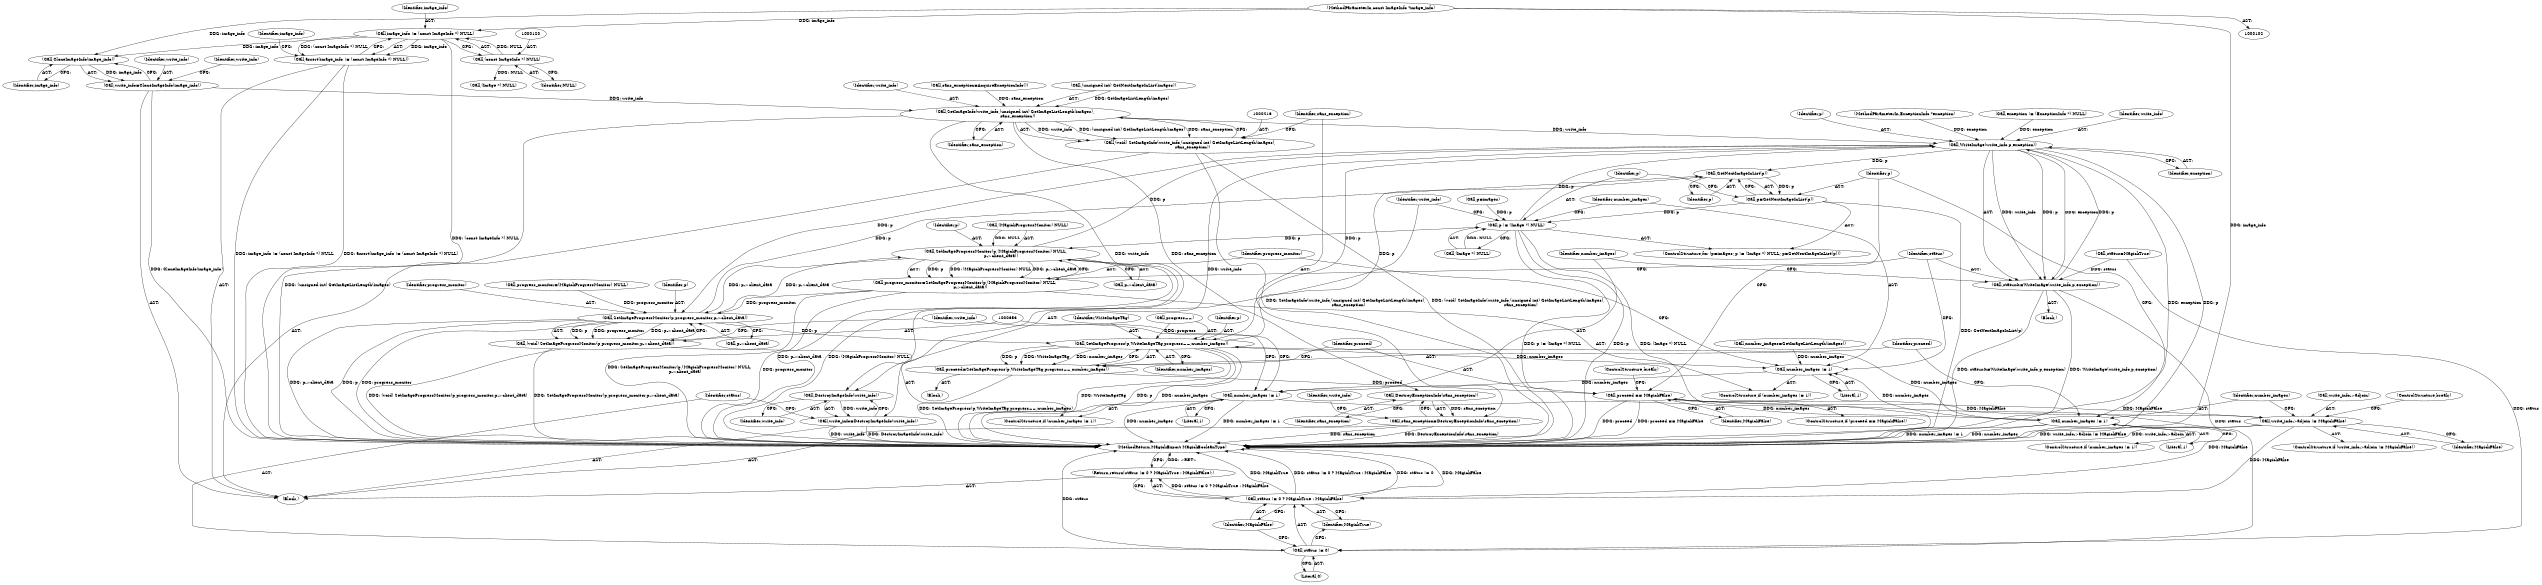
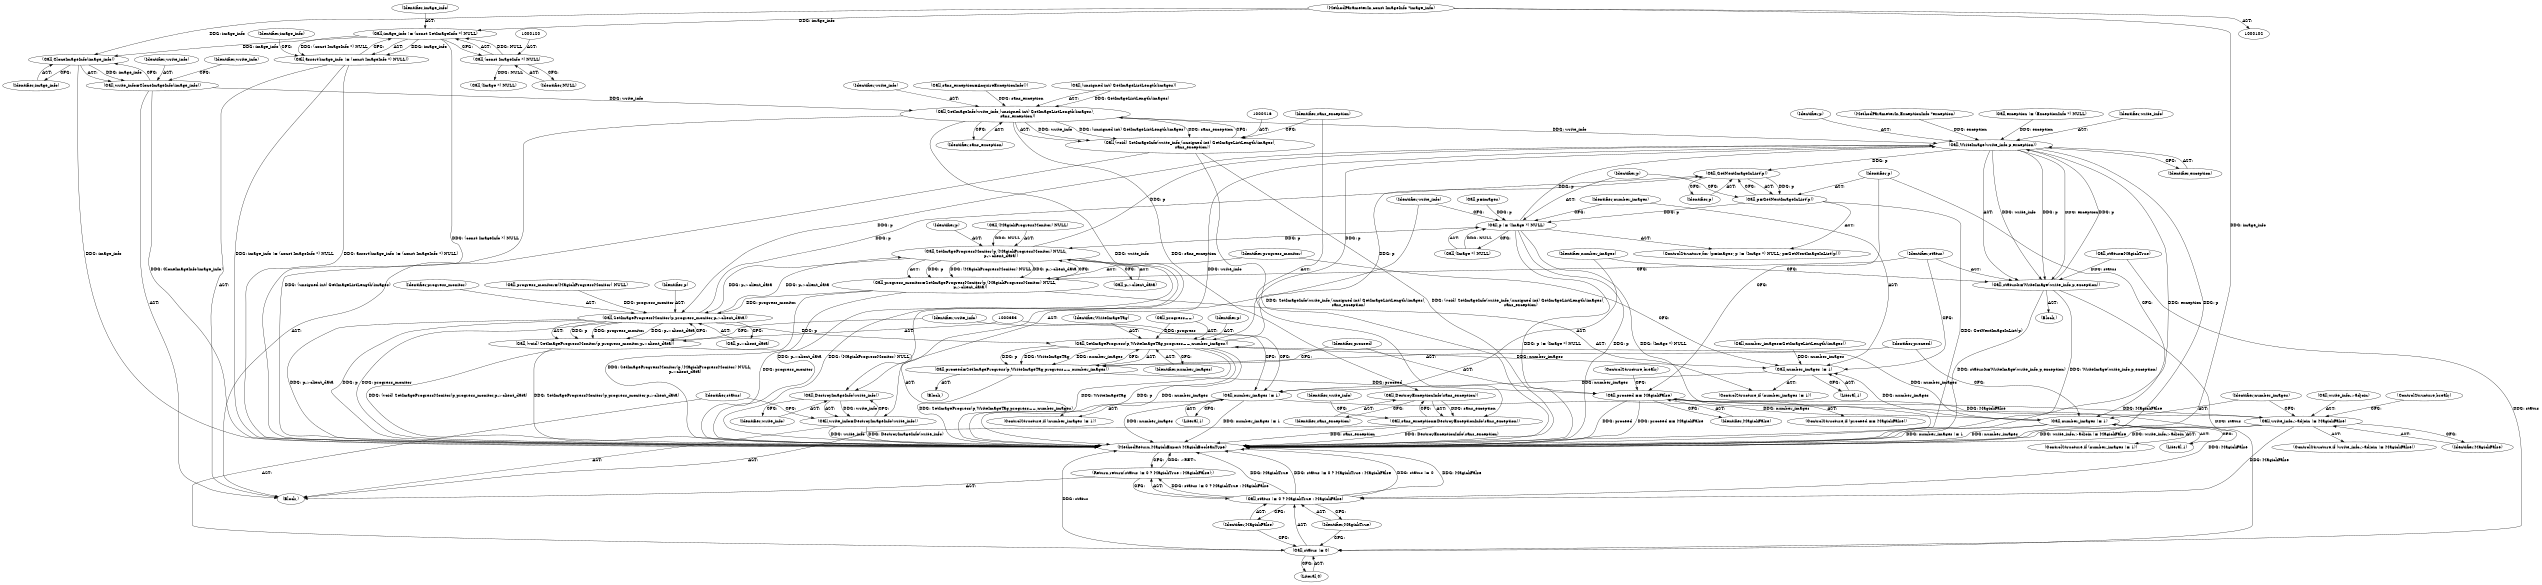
  digraph {
-   n1 [label="(Call,image_info != (const ImageInfo *) NULL)"]
+   n1 [label="(Call,image_info != (const SetImageInfo *) NULL)"]
    n2 [label="(Call,(const ImageInfo *) NULL)"]
    n3 [label="(Call,assert(image_info != (const ImageInfo *) NULL))"]
    n4 [label="(Call,CloneImageInfo(image_info))"]
    n5 [label="(MethodReturn,MagickExport MagickBooleanType)"]
    n6 [label="(Identifier,NULL)"]
    n7 [label="(Call,(Image *) NULL)"]
    n8 [label="(Block,)"]
    n9 [label="(Call,write_info=CloneImageInfo(image_info))"]
    n10 [label="(Identifier,image_info)"]
    n11 [label="(Return,return(status != 0 ? MagickTrue : MagickFalse);)"]
    n12 [label="(MethodParameterIn,const ImageInfo *image_info)"]
    1000102
    n14 [label="(Call,SetImageInfo(write_info,(unsigned int) GetImageListLength(images),\n    sans_exception))"]
    n15 [label="(Call,(void) SetImageInfo(write_info,(unsigned int) GetImageListLength(images),\n    sans_exception))"]
    n16 [label="(Call,DestroyExceptionInfo(sans_exception))"]
    n17 [label="(Call,WriteImage(write_info,p,exception))"]
    n18 [label="(Call,DestroyImageInfo(write_info))"]
    n19 [label="(Identifier,sans_exception)"]
    n20 [label="(Call,sans_exception=DestroyExceptionInfo(sans_exception))"]
    n21 [label="(Identifier,sans_exception)"]
    n22 [label="(Call,GetNextImageInList(p))"]
    n23 [label="(Call,SetImageProgressMonitor(p,progress_monitor,p->client_data))"]
    n24 [label="(Call,SetImageProgress(p,WriteImageTag,progress++,number_images))"]
    n25 [label="(Call,status&=WriteImage(write_info,p,exception))"]
    n26 [label="(Identifier,exception)"]
    n27 [label="(Call,write_info=DestroyImageInfo(write_info))"]
    n28 [label="(Identifier,write_info)"]
    n29 [label="(Call,p=GetNextImageInList(p))"]
    n30 [label="(Identifier,p)"]
    n31 [label="(Call,SetImageProgressMonitor(p,(MagickProgressMonitor) NULL,\n        p->client_data))"]
    n32 [label="(Call,(void) SetImageProgressMonitor(p,progress_monitor,p->client_data))"]
    n33 [label="(Call,p->client_data)"]
    n34 [label="(Call,number_images != 1)"]
    n35 [label="(Call,proceed=SetImageProgress(p,WriteImageTag,progress++,number_images))"]
    n36 [label="(Identifier,number_images)"]
    n37 [label="(Call,status != 0)"]
    n38 [label="(Block,)"]
    n39 [label="(Call,p != (Image *) NULL)"]
    n40 [label="(ControlStructure,for (p=images; p != (Image *) NULL; p=GetNextImageInList(p)))"]
    n41 [label="(Call,(Image *) NULL)"]
    n42 [label="(Call,progress_monitor=SetImageProgressMonitor(p,(MagickProgressMonitor) NULL,\n        p->client_data))"]
    n43 [label="(Call,p->client_data)"]
    n44 [label="(ControlStructure,if (number_images != 1))"]
    n45 [label="(ControlStructure,if (number_images != 1))"]
    n46 [label="(Call,number_images != 1)"]
    n47 [label="(Literal,1)"]
    n48 [label="(Call,proceed == MagickFalse)"]
    n49 [label="(Block,)"]
    n50 [label="(Call,number_images != 1)"]
    n51 [label="(Literal,1)"]
    n52 [label="(Literal,1)"]
    n53 [label="(ControlStructure,if (number_images != 1))"]
    n54 [label="(Call,write_info->adjoin != MagickFalse)"]
    n55 [label="(Call,status != 0 ? MagickTrue : MagickFalse)"]
    n56 [label="(Identifier,MagickFalse)"]
    n57 [label="(ControlStructure,if (proceed == MagickFalse))"]
    n58 [label="(Identifier,MagickFalse)"]
    n59 [label="(ControlStructure,if (write_info->adjoin != MagickFalse))"]
    n60 [label="(Identifier,MagickFalse)"]
    n61 [label="(Identifier,MagickTrue)"]
    n62 [label="(Literal,0)"]
-   n63 [label="(Call,(unsigned int) GetNextImageInList(images))"]
+   n63 [label="(Call,(unsigned int) GetImageListLength(images))"]
    n64 [label="(Identifier,write_info)"]
    n65 [label="(Identifier,proceed)"]
    n66 [label="(Identifier,status)"]
    n67 [label="(Identifier,write_info)"]
    n68 [label="(Identifier,write_info)"]
    n69 [label="(Call,progress++)"]
    n70 [label="(Identifier,progress_monitor)"]
    n71 [label="(Identifier,image_info)"]
    n72 [label="(Call,write_info->adjoin)"]
    n73 [label="(Call,p=images)"]
    n74 [label="(Call,sans_exception=AcquireExceptionInfo())"]
    n75 [label="(Identifier,p)"]
    n76 [label="(Identifier,number_images)"]
    n77 [label="(MethodParameterIn,ExceptionInfo *exception)"]
    n78 [label="(Call,(MagickProgressMonitor) NULL)"]
    n79 [label="(Identifier,write_info)"]
    n80 [label="(Call,progress_monitor=(MagickProgressMonitor) NULL)"]
    n81 [label="(Call,exception != (ExceptionInfo *) NULL)"]
    n82 [label="(ControlStructure,break;)"]
    n83 [label="(ControlStructure,break;)"]
    n84 [label="(Identifier,p)"]
    n85 [label="(Call,status=MagickTrue)"]
    n86 [label="(Identifier,write_info)"]
    n87 [label="(Identifier,p)"]
    n88 [label="(Identifier,number_images)"]
    n89 [label="(Identifier,p)"]
    n90 [label="(Identifier,sans_exception)"]
    n91 [label="(Identifier,p)"]
    n92 [label="(Identifier,write_info)"]
    n93 [label="(Identifier,image_info)"]
    n94 [label="(Identifier,proceed)"]
    n95 [label="(Identifier,write_info)"]
    n96 [label="(Call,number_images=GetImageListLength(images))"]
    n97 [label="(Identifier,WriteImageTag)"]
    n98 [label="(Identifier,progress_monitor)"]
    n99 [label="(Identifier,number_images)"]
    n100 [label="(Identifier,status)"]
    n101 [label="(Identifier,p)"]
    1000120
    1000216
    1000353
    n1 -> n2 [label="CFG: "]
    n1 -> n3 [label="AST: "]
    n1 -> n3 [label="DDG: image_info"]
    n1 -> n3 [label="DDG: (const ImageInfo *) NULL"]
    n1 -> n4 [label="DDG: image_info"]
    n1 -> n5 [label="DDG: (const ImageInfo *) NULL"]
    n2 -> n1 [label="AST: "]
    n2 -> n1 [label="DDG: NULL"]
    n2 -> n6 [label="CFG: "]
    n2 -> n7 [label="DDG: NULL"]
    n3 -> n1 [label="CFG: "]
    n3 -> n5 [label="DDG: image_info != (const ImageInfo *) NULL"]
    n3 -> n5 [label="DDG: assert(image_info != (const ImageInfo *) NULL)"]
    n3 -> n8 [label="AST: "]
+   n4 -> n5 [label="DDG: image_info"]
    n4 -> n9 [label="AST: "]
    n4 -> n9 [label="DDG: image_info"]
    n4 -> n10 [label="CFG: "]
    n5 -> n11 [label="CFG: "]
    n6 -> n2 [label="AST: "]
    n9 -> n4 [label="CFG: "]
    n9 -> n5 [label="DDG: CloneImageInfo(image_info)"]
    n9 -> n8 [label="AST: "]
    n9 -> n14 [label="DDG: write_info"]
    n10 -> n4 [label="AST: "]
    n11 -> n5 [label="DDG: <RET>"]
    n11 -> n8 [label="AST: "]
    n11 -> n55 [label="CFG: "]
    n12 -> n1 [label="DDG: image_info"]
    n12 -> n4 [label="DDG: image_info"]
    n12 -> n5 [label="DDG: image_info"]
    n12 -> 1000102 [label="AST: "]
    n14 -> n5 [label="DDG: (unsigned int) GetImageListLength(images)"]
    n14 -> n15 [label="AST: "]
    n14 -> n15 [label="DDG: write_info"]
    n14 -> n15 [label="DDG: (unsigned int) GetImageListLength(images)"]
    n14 -> n15 [label="DDG: sans_exception"]
    n14 -> n16 [label="DDG: sans_exception"]
    n14 -> n17 [label="DDG: write_info"]
    n14 -> n18 [label="DDG: write_info"]
    n14 -> n19 [label="CFG: "]
    n15 -> n5 [label="DDG: SetImageInfo(write_info,(unsigned int) GetImageListLength(images),\n    sans_exception)"]
    n15 -> n5 [label="DDG: (void) SetImageInfo(write_info,(unsigned int) GetImageListLength(images),\n    sans_exception)"]
    n15 -> n8 [label="AST: "]
    n15 -> n14 [label="CFG: "]
    n16 -> n20 [label="AST: "]
    n16 -> n20 [label="DDG: sans_exception"]
    n16 -> n21 [label="CFG: "]
    n17 -> n5 [label="DDG: exception"]
    n17 -> n5 [label="DDG: p"]
    n17 -> n18 [label="DDG: write_info"]
    n17 -> n22 [label="DDG: p"]
    n17 -> n23 [label="DDG: p"]
    n17 -> n24 [label="DDG: p"]
    n17 -> n25 [label="AST: "]
    n17 -> n25 [label="DDG: write_info"]
    n17 -> n25 [label="DDG: p"]
    n17 -> n25 [label="DDG: exception"]
    n17 -> n26 [label="CFG: "]
    n18 -> n27 [label="AST: "]
    n18 -> n27 [label="DDG: write_info"]
    n18 -> n28 [label="CFG: "]
    n19 -> n14 [label="AST: "]
    n20 -> n5 [label="DDG: sans_exception"]
    n20 -> n5 [label="DDG: DestroyExceptionInfo(sans_exception)"]
    n20 -> n8 [label="AST: "]
    n20 -> n16 [label="CFG: "]
    n21 -> n16 [label="AST: "]
    n22 -> n29 [label="AST: "]
    n22 -> n29 [label="DDG: p"]
    n22 -> n30 [label="CFG: "]
    n23 -> n5 [label="DDG: progress_monitor"]
    n23 -> n5 [label="DDG: p->client_data"]
    n23 -> n5 [label="DDG: p"]
    n23 -> n22 [label="DDG: p"]
    n23 -> n24 [label="DDG: p"]
    n23 -> n31 [label="DDG: p->client_data"]
    n23 -> n32 [label="AST: "]
    n23 -> n32 [label="DDG: p"]
    n23 -> n32 [label="DDG: progress_monitor"]
    n23 -> n32 [label="DDG: p->client_data"]
    n23 -> n33 [label="CFG: "]
    n24 -> n5 [label="DDG: WriteImageTag"]
    n24 -> n5 [label="DDG: p"]
    n24 -> n5 [label="DDG: number_images"]
    n24 -> n22 [label="DDG: p"]
    n24 -> n34 [label="DDG: number_images"]
    n24 -> n35 [label="AST: "]
    n24 -> n35 [label="DDG: p"]
    n24 -> n35 [label="DDG: WriteImageTag"]
    n24 -> n35 [label="DDG: number_images"]
    n24 -> n36 [label="CFG: "]
    n25 -> n5 [label="DDG: WriteImage(write_info,p,exception)"]
    n25 -> n5 [label="DDG: status&=WriteImage(write_info,p,exception)"]
    n25 -> n17 [label="DDG: p"]
    n25 -> n37 [label="DDG: status"]
    n25 -> n38 [label="AST: "]
    n26 -> n17 [label="AST: "]
    n27 -> n5 [label="DDG: DestroyImageInfo(write_info)"]
    n27 -> n5 [label="DDG: write_info"]
    n27 -> n8 [label="AST: "]
    n27 -> n18 [label="CFG: "]
    n28 -> n18 [label="AST: "]
    n29 -> n5 [label="DDG: GetNextImageInList(p)"]
    n29 -> n22 [label="CFG: "]
    n29 -> n39 [label="DDG: p"]
    n29 -> n40 [label="AST: "]
    n30 -> n22 [label="AST: "]
    n31 -> n5 [label="DDG: p->client_data"]
    n31 -> n5 [label="DDG: (MagickProgressMonitor) NULL"]
    n31 -> n17 [label="DDG: p"]
    n31 -> n23 [label="DDG: p->client_data"]
    n31 -> n42 [label="AST: "]
    n31 -> n42 [label="DDG: p"]
    n31 -> n42 [label="DDG: (MagickProgressMonitor) NULL"]
    n31 -> n42 [label="DDG: p->client_data"]
    n31 -> n43 [label="CFG: "]
    n32 -> n5 [label="DDG: (void) SetImageProgressMonitor(p,progress_monitor,p->client_data)"]
    n32 -> n5 [label="DDG: SetImageProgressMonitor(p,progress_monitor,p->client_data)"]
    n32 -> n23 [label="CFG: "]
    n32 -> n45 [label="AST: "]
    n33 -> n23 [label="AST: "]
    n34 -> n44 [label="AST: "]
    n34 -> n46 [label="DDG: number_images"]
    n34 -> n47 [label="CFG: "]
    n35 -> n5 [label="DDG: SetImageProgress(p,WriteImageTag,progress++,number_images)"]
    n35 -> n24 [label="CFG: "]
    n35 -> n48 [label="DDG: proceed"]
    n35 -> n49 [label="AST: "]
    n36 -> n24 [label="AST: "]
    n37 -> n5 [label="DDG: status"]
    n37 -> n55 [label="AST: "]
    n37 -> n62 [label="CFG: "]
    n39 -> n5 [label="DDG: p != (Image *) NULL"]
    n39 -> n5 [label="DDG: p"]
    n39 -> n5 [label="DDG: (Image *) NULL"]
    n39 -> n17 [label="DDG: p"]
    n39 -> n31 [label="DDG: p"]
    n39 -> n40 [label="AST: "]
    n39 -> n41 [label="CFG: "]
    n41 -> n39 [label="AST: "]
    n41 -> n39 [label="DDG: NULL"]
    n42 -> n5 [label="DDG: SetImageProgressMonitor(p,(MagickProgressMonitor) NULL,\n        p->client_data)"]
    n42 -> n5 [label="DDG: progress_monitor"]
    n42 -> n23 [label="DDG: progress_monitor"]
    n42 -> n31 [label="CFG: "]
    n42 -> n44 [label="AST: "]
    n43 -> n31 [label="AST: "]
    n46 -> n5 [label="DDG: number_images"]
    n46 -> n5 [label="DDG: number_images != 1"]
    n46 -> n45 [label="AST: "]
    n46 -> n50 [label="DDG: number_images"]
    n46 -> n51 [label="CFG: "]
    n47 -> n34 [label="AST: "]
    n48 -> n5 [label="DDG: proceed"]
    n48 -> n5 [label="DDG: proceed == MagickFalse"]
    n48 -> n54 [label="DDG: MagickFalse"]
    n48 -> n55 [label="DDG: MagickFalse"]
    n48 -> n56 [label="CFG: "]
    n48 -> n57 [label="AST: "]
    n50 -> n5 [label="DDG: number_images"]
    n50 -> n5 [label="DDG: number_images != 1"]
    n50 -> n24 [label="DDG: number_images"]
    n50 -> n34 [label="DDG: number_images"]
    n50 -> n52 [label="CFG: "]
    n50 -> n53 [label="AST: "]
    n51 -> n46 [label="AST: "]
    n52 -> n50 [label="AST: "]
    n54 -> n5 [label="DDG: write_info->adjoin != MagickFalse"]
    n54 -> n5 [label="DDG: write_info->adjoin"]
    n54 -> n48 [label="DDG: MagickFalse"]
    n54 -> n55 [label="DDG: MagickFalse"]
    n54 -> n58 [label="CFG: "]
    n54 -> n59 [label="AST: "]
    n55 -> n5 [label="DDG: MagickTrue"]
    n55 -> n5 [label="DDG: status != 0 ? MagickTrue : MagickFalse"]
    n55 -> n5 [label="DDG: status != 0"]
    n55 -> n5 [label="DDG: MagickFalse"]
    n55 -> n11 [label="AST: "]
    n55 -> n11 [label="DDG: status != 0 ? MagickTrue : MagickFalse"]
    n55 -> n60 [label="CFG: "]
    n55 -> n61 [label="CFG: "]
    n56 -> n48 [label="AST: "]
    n58 -> n54 [label="AST: "]
    n60 -> n37 [label="CFG: "]
    n60 -> n55 [label="AST: "]
-   n37 -> n61 [label="CFG: "]
+   n61 -> n37 [label="CFG: "]
    n61 -> n55 [label="AST: "]
    n62 -> n37 [label="AST: "]
    n63 -> n14 [label="AST: "]
    n63 -> n14 [label="DDG: GetImageListLength(images)"]
    n64 -> n9 [label="AST: "]
    n65 -> n35 [label="CFG: "]
    n65 -> n48 [label="AST: "]
    n66 -> n25 [label="AST: "]
    n66 -> n34 [label="CFG: "]
    n66 -> n42 [label="CFG: "]
    n67 -> n9 [label="CFG: "]
    n68 -> n14 [label="AST: "]
    n69 -> n24 [label="AST: "]
    n69 -> n24 [label="DDG: progress"]
    n70 -> n23 [label="AST: "]
    n71 -> n1 [label="AST: "]
    n72 -> n54 [label="AST: "]
    n73 -> n39 [label="DDG: p"]
    n74 -> n14 [label="DDG: sans_exception"]
    n75 -> n17 [label="AST: "]
    n76 -> n34 [label="AST: "]
    n76 -> n39 [label="CFG: "]
    n77 -> n17 [label="DDG: exception"]
    n78 -> n31 [label="AST: "]
    n78 -> n31 [label="DDG: NULL"]
    n79 -> n27 [label="AST: "]
    n79 -> n39 [label="CFG: "]
    n80 -> n23 [label="DDG: progress_monitor"]
    n81 -> n17 [label="DDG: exception"]
    n82 -> n54 [label="CFG: "]
    n83 -> n48 [label="CFG: "]
    n84 -> n31 [label="AST: "]
    n85 -> n25 [label="DDG: status"]
    n85 -> n37 [label="DDG: status"]
    n86 -> n17 [label="AST: "]
    n87 -> n29 [label="AST: "]
    n87 -> n48 [label="CFG: "]
    n87 -> n50 [label="CFG: "]
    n88 -> n50 [label="AST: "]
    n88 -> n54 [label="CFG: "]
    n89 -> n24 [label="AST: "]
    n90 -> n15 [label="CFG: "]
    n90 -> n20 [label="AST: "]
    n91 -> n23 [label="AST: "]
    n92 -> n32 [label="CFG: "]
    n92 -> n46 [label="CFG: "]
    n93 -> n3 [label="CFG: "]
    n94 -> n35 [label="AST: "]
    n94 -> n50 [label="CFG: "]
    n95 -> n20 [label="CFG: "]
    n96 -> n34 [label="DDG: number_images"]
    n97 -> n24 [label="AST: "]
    n98 -> n34 [label="CFG: "]
    n98 -> n42 [label="AST: "]
    n99 -> n25 [label="CFG: "]
    n99 -> n46 [label="AST: "]
    n100 -> n27 [label="CFG: "]
    n100 -> n37 [label="AST: "]
    n101 -> n29 [label="CFG: "]
    n101 -> n39 [label="AST: "]
    1000120 -> n2 [label="AST: "]
    1000216 -> n15 [label="AST: "]
    1000353 -> n32 [label="AST: "]
    1000353 -> n46 [label="CFG: "]
  }
